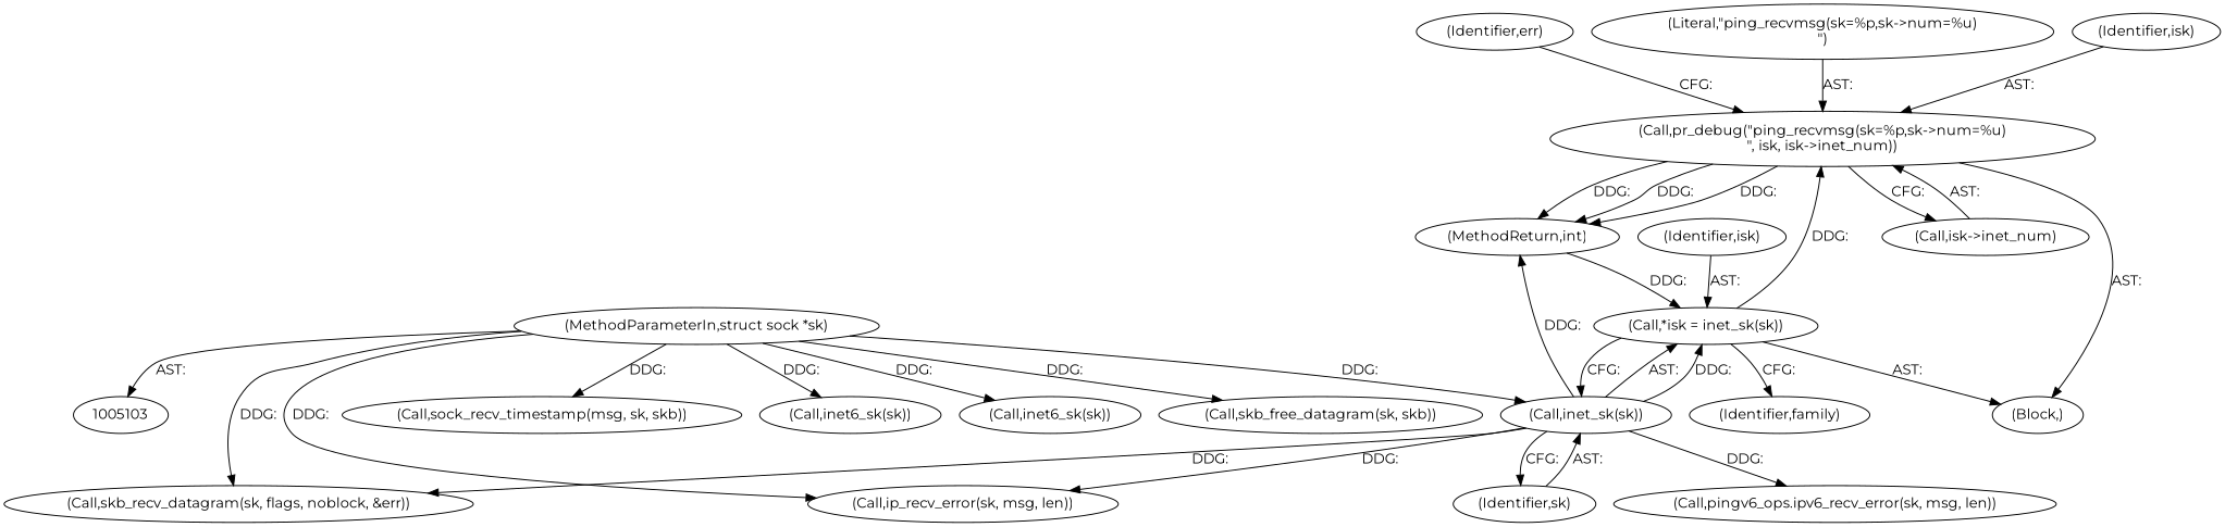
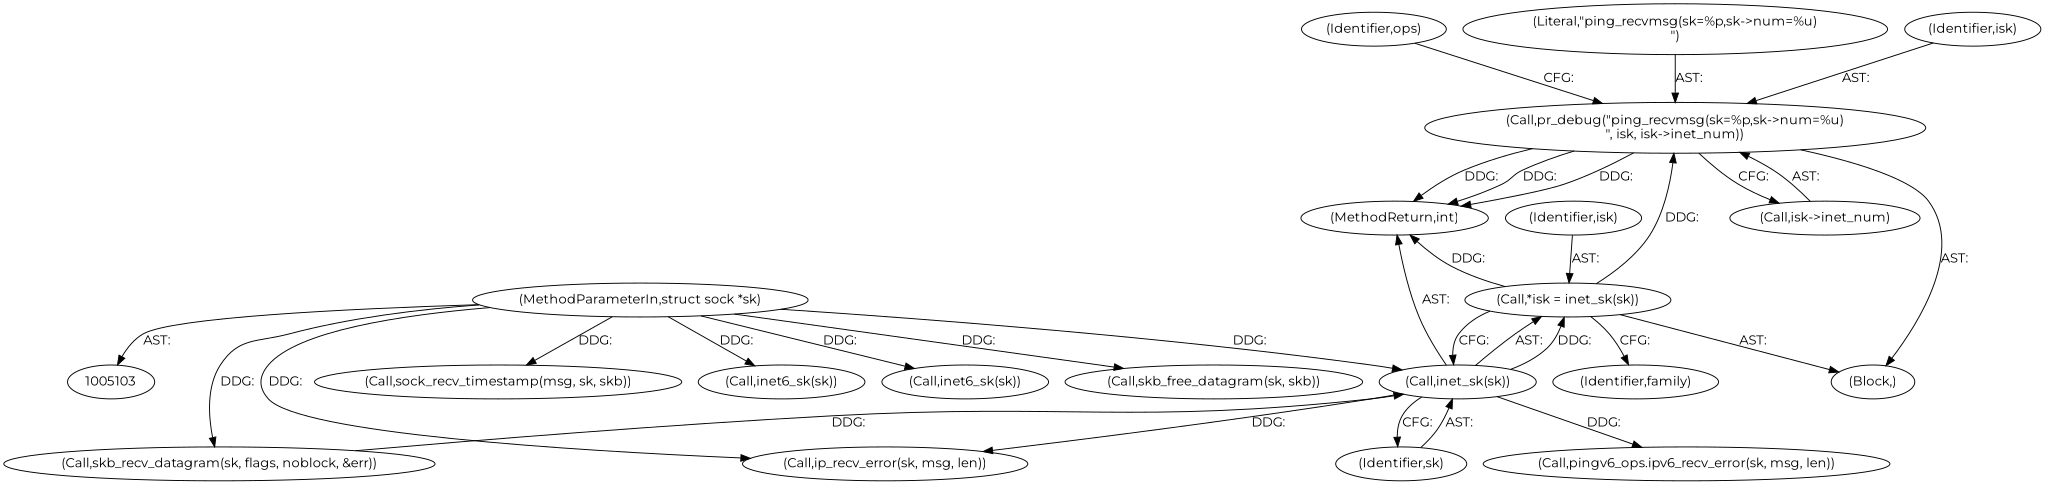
  digraph {
    fontname=Montserrat
    node [fontname=Montserrat]
    edge [fontname=Montserrat]
    n1 [label="(Call,pr_debug(\"ping_recvmsg(sk=%p,sk->num=%u)\n\", isk, isk->inet_num))"]
    n2 [label="(MethodReturn,int)"]
    n3 [label="(Block,)"]
    n4 [label="(Call,isk->inet_num)"]
    n5 [label="(Call,*isk = inet_sk(sk))"]
    n6 [label="(Call,inet_sk(sk))"]
    n7 [label="(Identifier,family)"]
    n8 [label="(Call,skb_recv_datagram(sk, flags, noblock, &err))"]
    n9 [label="(Call,pingv6_ops.ipv6_recv_error(sk, msg, len))"]
    n10 [label="(Identifier,sk)"]
    n11 [label="(Call,ip_recv_error(sk, msg, len))"]
    n12 [label="(MethodParameterIn,struct sock *sk)"]
    n13 [label="(Call,sock_recv_timestamp(msg, sk, skb))"]
    n14 [label="(Call,inet6_sk(sk))"]
    n15 [label="(Call,inet6_sk(sk))"]
    n16 [label="(Call,skb_free_datagram(sk, skb))"]
    n17 [label=1005103]
-   n18 [label="(Identifier,err)"]
+   n18 [label="(Identifier,ops)"]
    n19 [label="(Identifier,isk)"]
    n20 [label="(Literal,\"ping_recvmsg(sk=%p,sk->num=%u)\n\")"]
    n21 [label="(Identifier,isk)"]
    n1 -> n2 [label="DDG: "]
    n1 -> n2 [label="DDG: "]
    n1 -> n2 [label="DDG: "]
    n1 -> n3 [label="AST: "]
    n1 -> n4 [label="CFG: "]
    n4 -> n1 [label="AST: "]
    n5 -> n1 [label="DDG: "]
-   n2 -> n5 [label="DDG: "]
+   n5 -> n2 [label="DDG: "]
    n5 -> n3 [label="AST: "]
    n5 -> n6 [label="CFG: "]
    n5 -> n7 [label="CFG: "]
-   n6 -> n2 [label="DDG: "]
+   n6 -> n2 [label="AST: "]
    n6 -> n5 [label="AST: "]
    n6 -> n5 [label="DDG: "]
-   n6 -> n8 [label="DDG: "]
+   n8 -> n6 [label="DDG: "]
    n6 -> n9 [label="DDG: "]
    n6 -> n10 [label="CFG: "]
    n6 -> n11 [label="DDG: "]
    n10 -> n6 [label="AST: "]
    n12 -> n6 [label="DDG: "]
    n12 -> n8 [label="DDG: "]
    n12 -> n11 [label="DDG: "]
    n12 -> n13 [label="DDG: "]
    n12 -> n14 [label="DDG: "]
    n12 -> n15 [label="DDG: "]
    n12 -> n16 [label="DDG: "]
    n12 -> n17 [label="AST: "]
    n18 -> n1 [label="CFG: "]
    n19 -> n5 [label="AST: "]
    n20 -> n1 [label="AST: "]
    n21 -> n1 [label="AST: "]
  }
